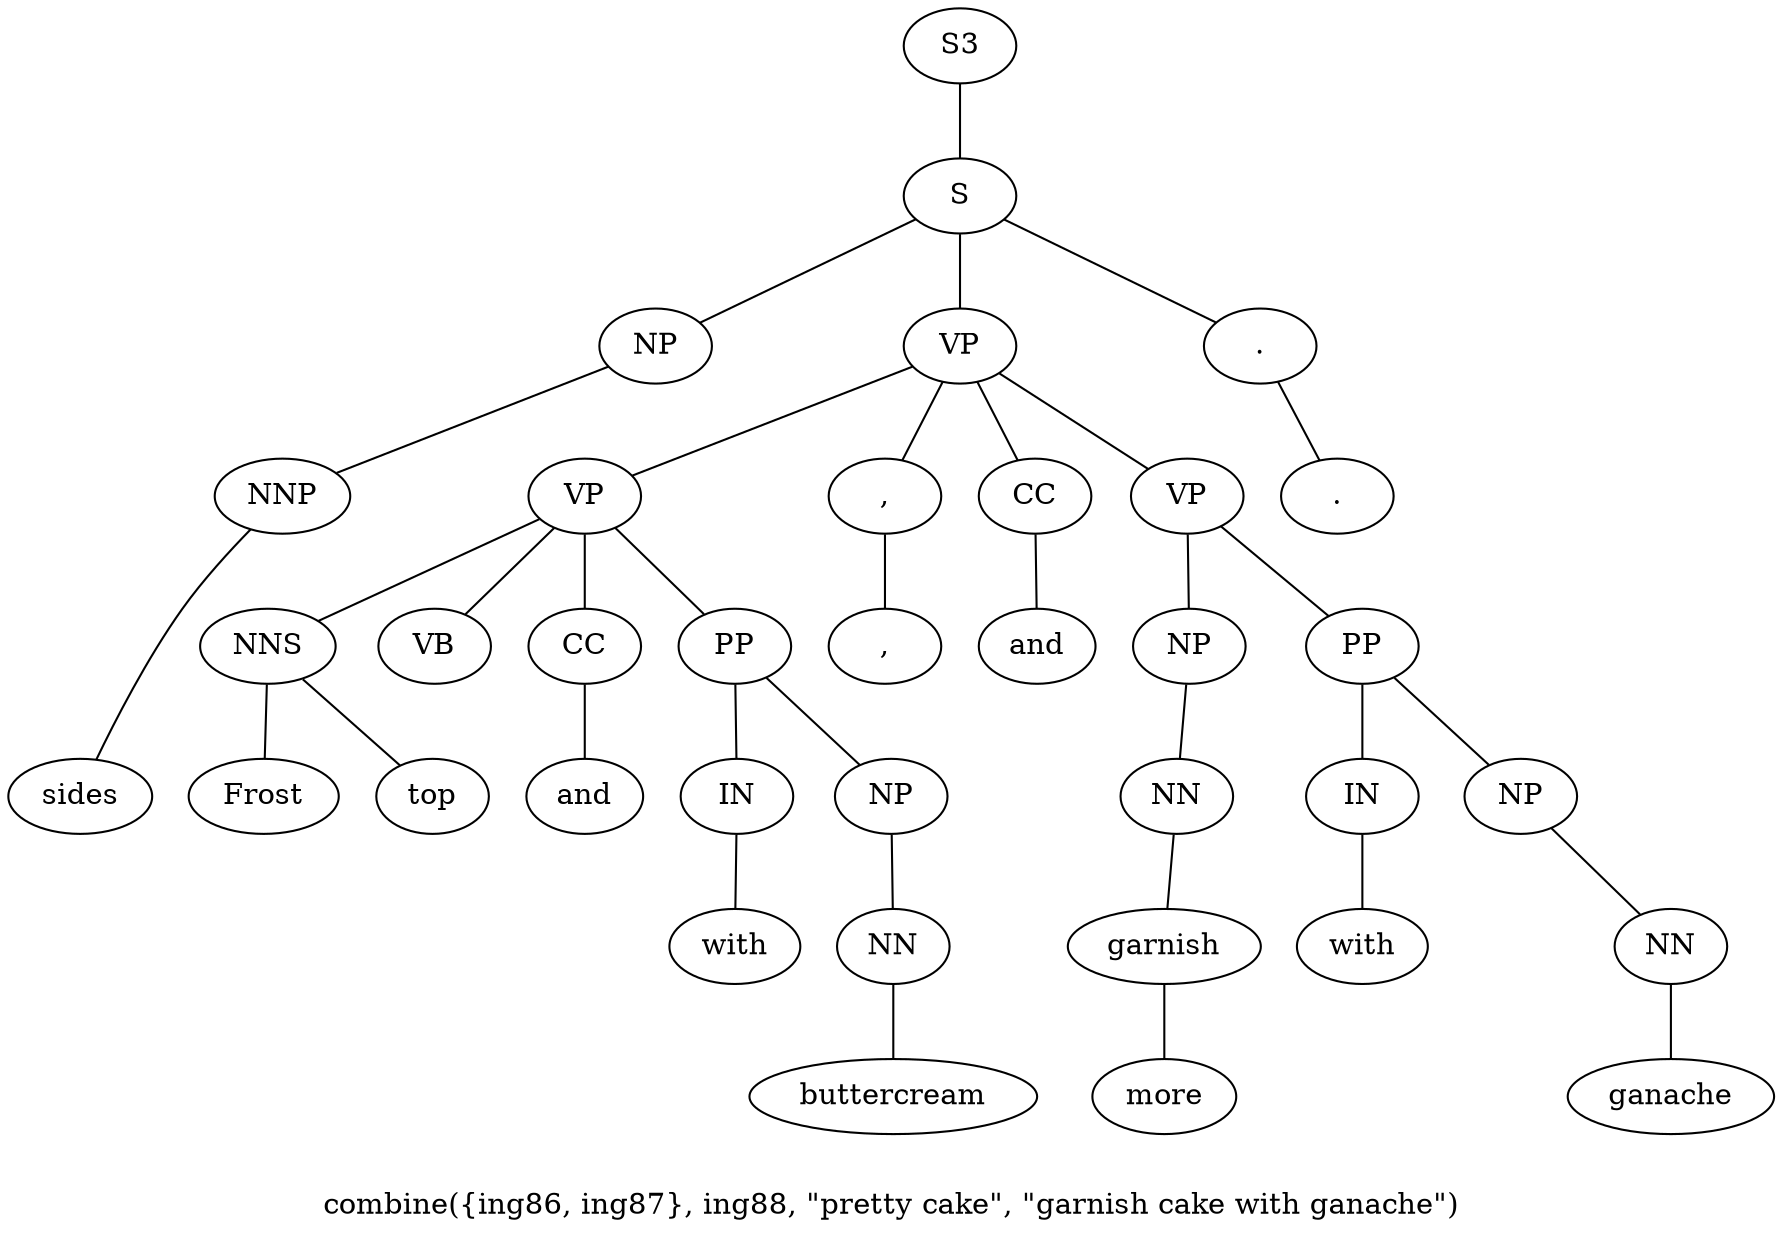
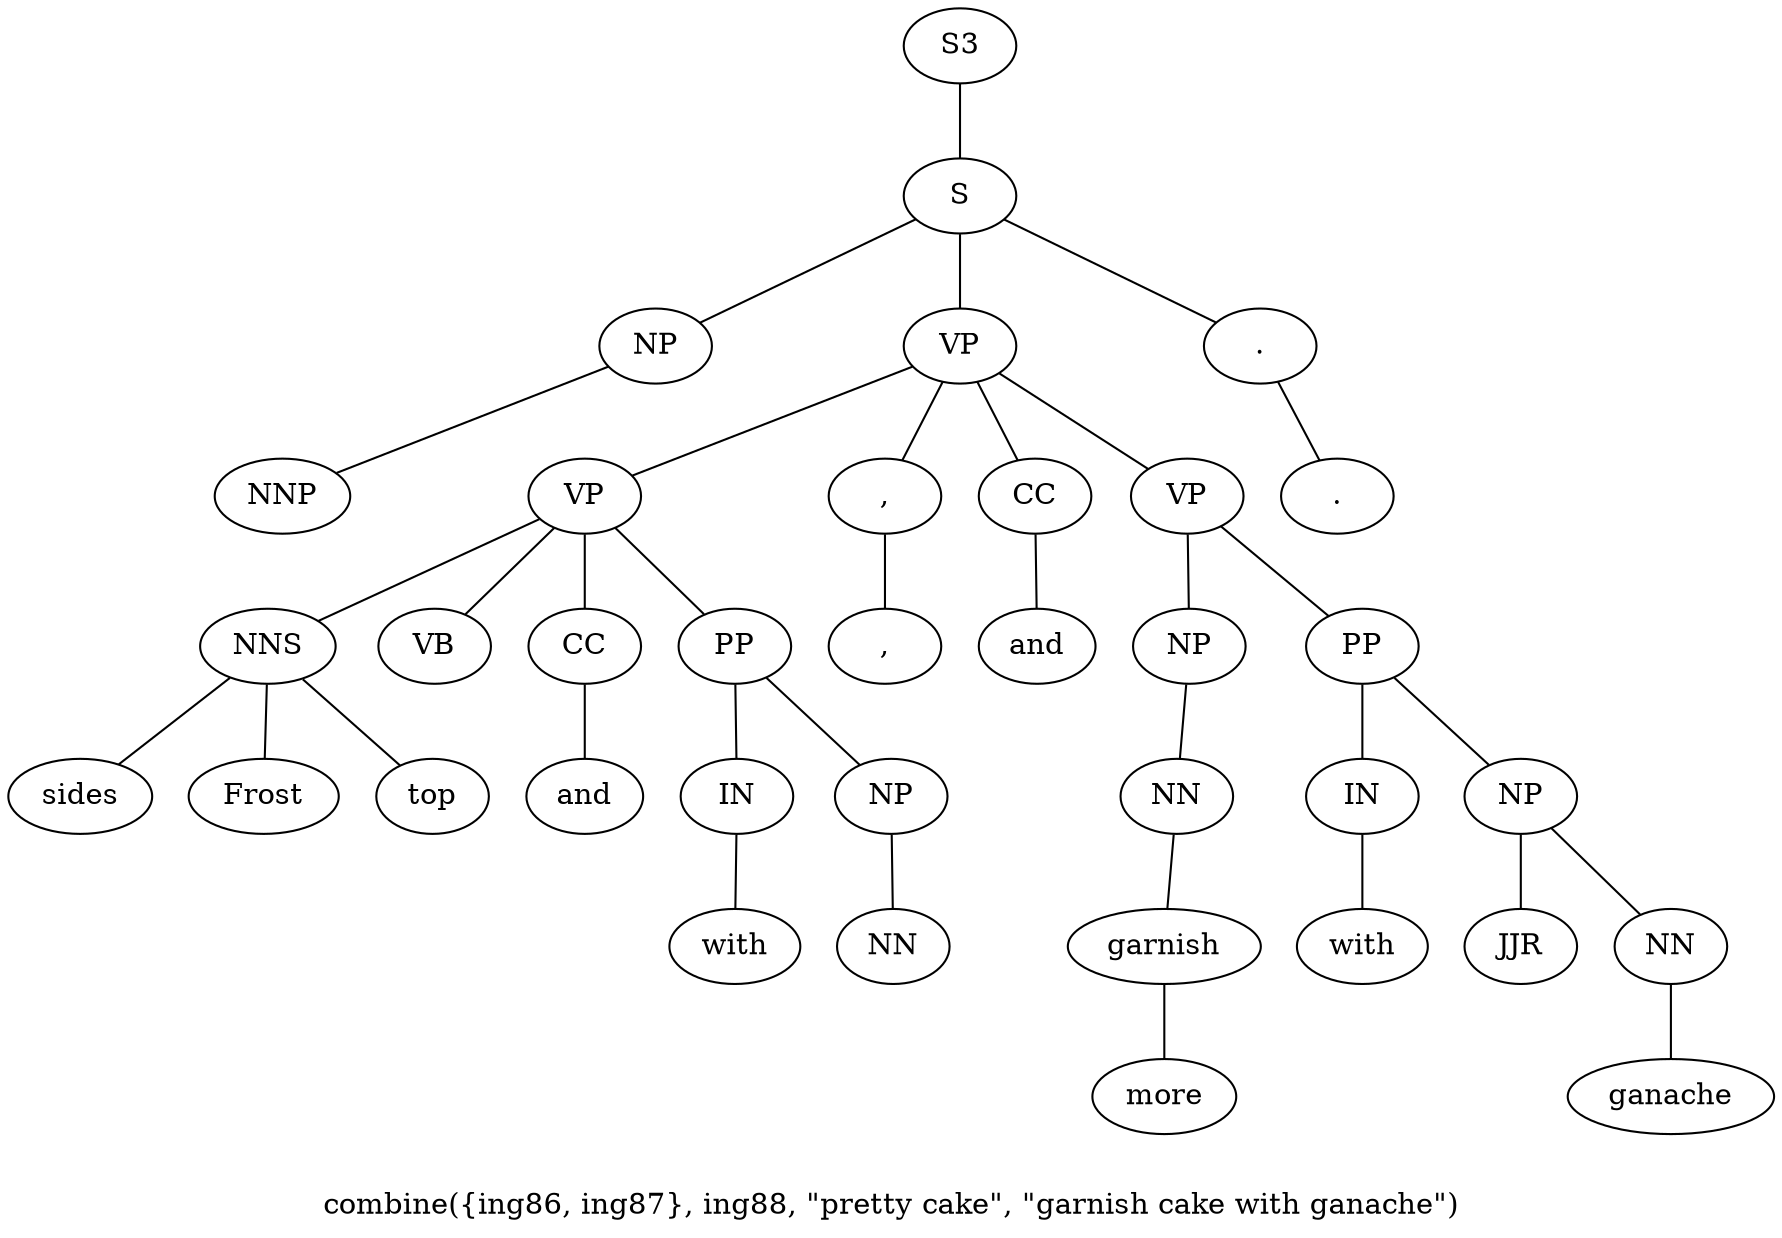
  graph {
    label="combine({ing86, ing87}, ing88, \"pretty cake\", \"garnish cake with ganache\")"
    n1 [label=S3]
    n2 [label=S]
    n3 [label=NP]
    n4 [label=VP]
    n5 [label="."]
    n6 [label=NNP]
    n7 [label=VP]
    n8 [label=","]
    n9 [label=CC]
    n10 [label=VP]
    n11 [label="."]
    n12 [label=Frost]
    n13 [label=VB]
    n14 [label=CC]
    n15 [label=NNS]
    n16 [label=PP]
    n17 [label=","]
    n18 [label=and]
    n19 [label=NP]
    n20 [label=PP]
    n21 [label=and]
    n22 [label=top]
    n23 [label=sides]
    n24 [label=IN]
    n25 [label=NP]
    n26 [label=with]
    n27 [label=NN]
-   n28 [label=buttercream]
    n29 [label=NN]
    n30 [label=IN]
    n31 [label=NP]
    n32 [label=garnish]
    n33 [label=more]
    n34 [label=with]
+   n35 [label=JJR]
    n36 [label=NN]
    n37 [label=ganache]
    n1 -- n2
    n2 -- n3
    n2 -- n4
    n2 -- n5
    n3 -- n6
    n4 -- n7
    n4 -- n8
    n4 -- n9
    n4 -- n10
    n5 -- n11
    n7 -- n13
    n7 -- n14
    n7 -- n15
    n7 -- n16
    n8 -- n17
    n9 -- n18
    n10 -- n19
    n10 -- n20
    n14 -- n21
    n15 -- n12
    n15 -- n22
-   n6 -- n23
+   n15 -- n23
    n16 -- n24
    n16 -- n25
    n19 -- n29
    n20 -- n30
    n20 -- n31
    n24 -- n26
    n25 -- n27
-   n27 -- n28
    n29 -- n32
    n30 -- n34
+   n31 -- n35
    n31 -- n36
    n32 -- n33
    n36 -- n37
  }
